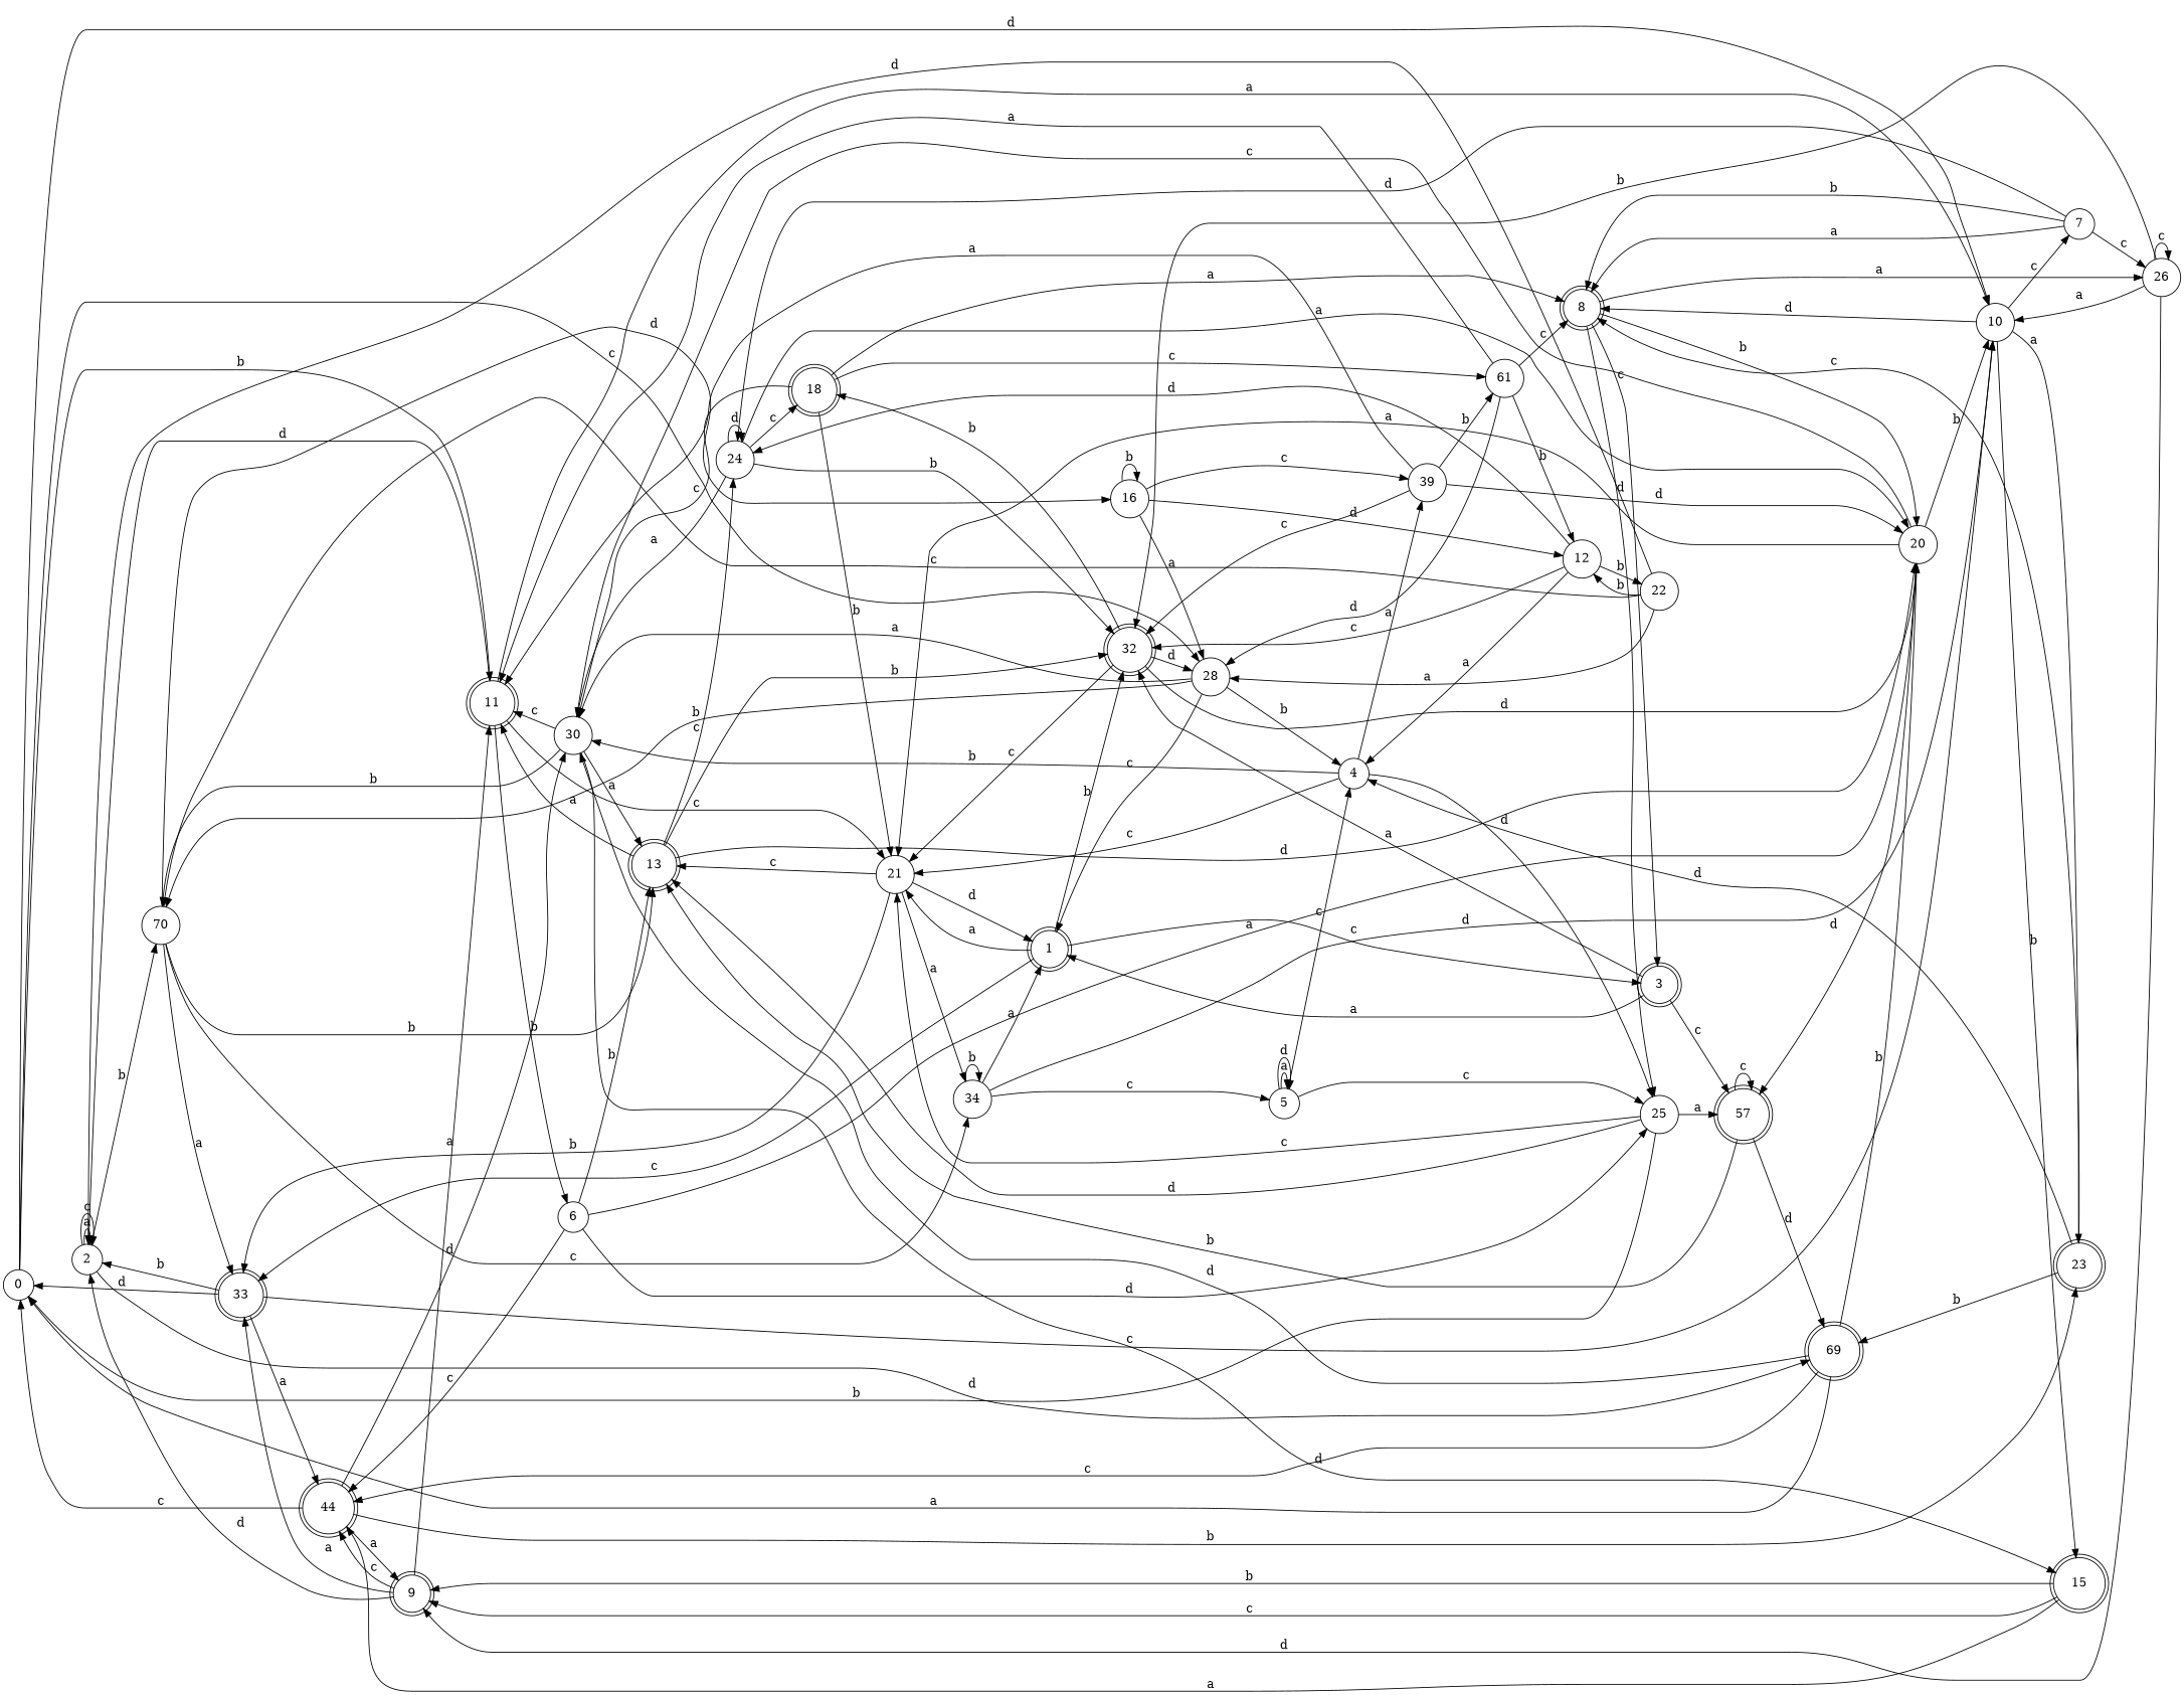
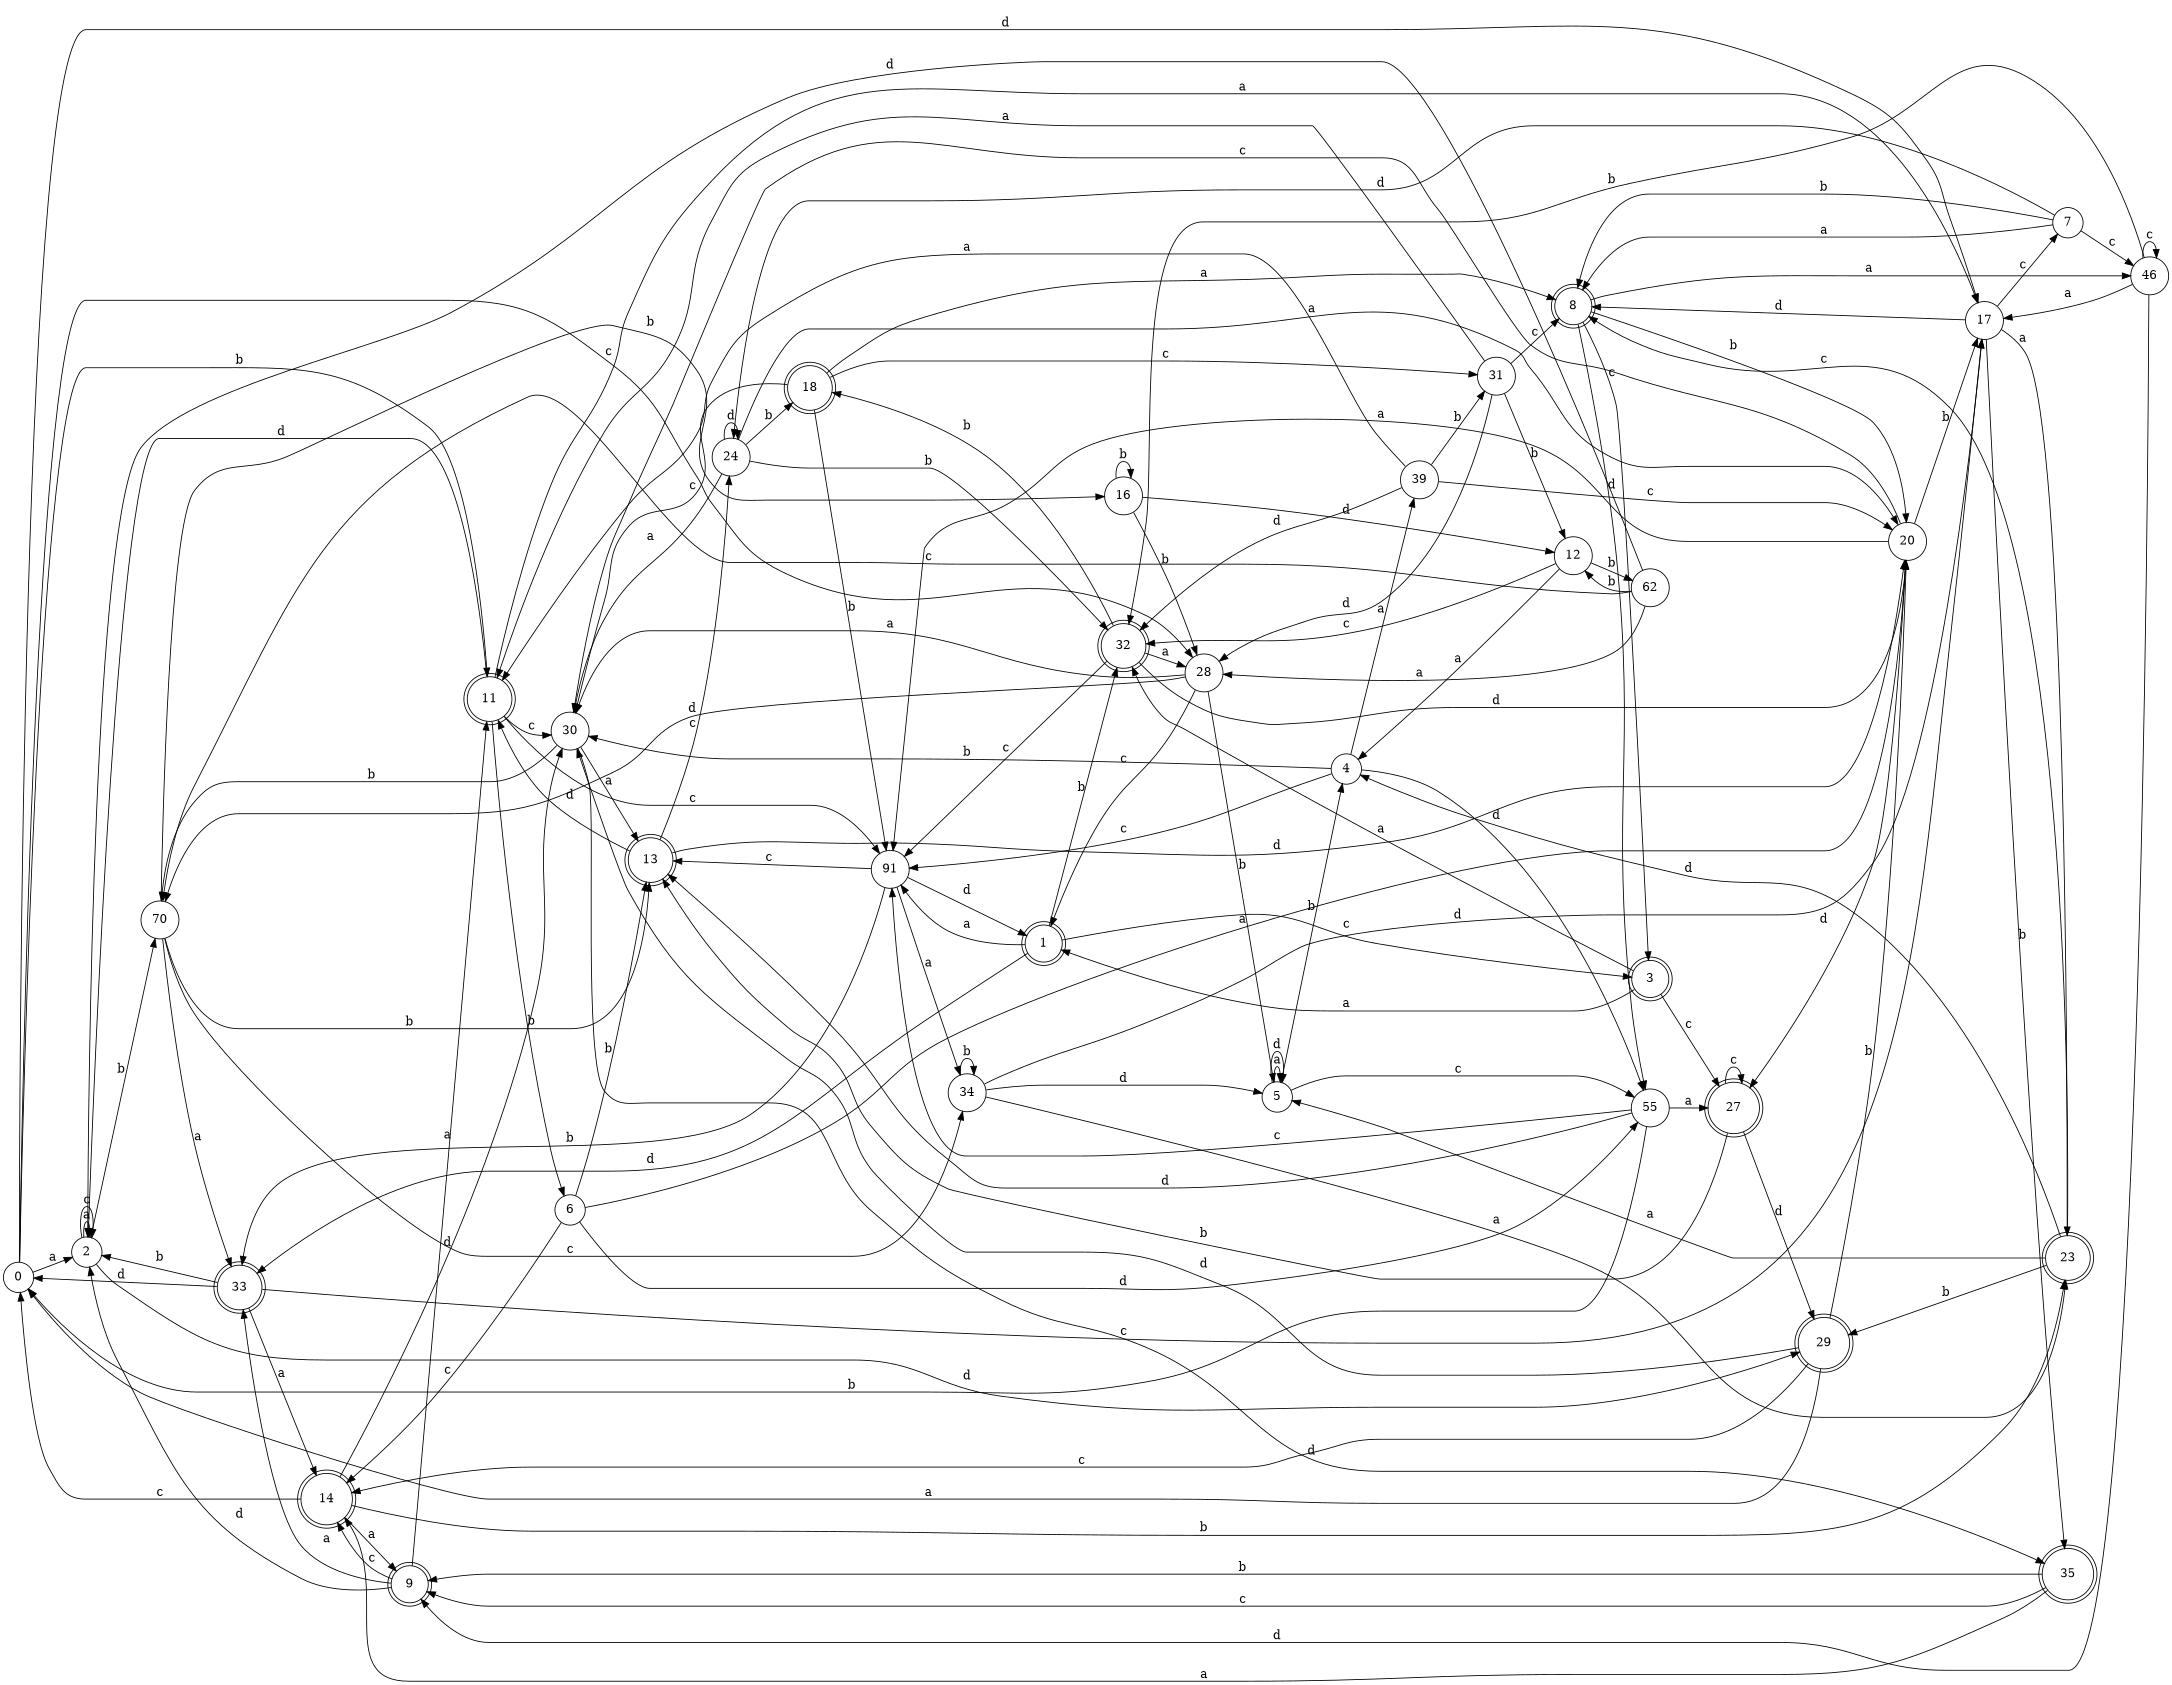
  digraph {
    rankdir=LR
    node [color=black fillcolor=white shape=circle style=filled]
    n1 [label=0]
    n2 [label=2]
    n3 [label=11 shape=doublecircle style="rounded,filled"]
-   n4 [label=10]
+   n4 [label=17]
    n5 [label=28]
    n6 [label=70]
-   n7 [label=69 shape=doublecircle style="rounded,filled"]
-   n8 [label=21]
+   n7 [label=29 shape=doublecircle style="rounded,filled"]
+   n8 [label=91]
    n9 [label=6]
    n10 [label=7]
    n11 [label=8 shape=doublecircle style="rounded,filled"]
    n12 [label=23 shape=doublecircle style="rounded,filled"]
-   n13 [label=15 shape=doublecircle style="rounded,filled"]
+   n13 [label=35 shape=doublecircle style="rounded,filled"]
    n14 [label=1 shape=doublecircle style="rounded,filled"]
    n15 [label=4]
    n16 [label=30]
    n17 [label=3 shape=doublecircle style="rounded,filled"]
    n18 [label=32 shape=doublecircle style="rounded,filled"]
    n19 [label=33 shape=doublecircle style="rounded,filled"]
-   n20 [label=57 shape=doublecircle style="rounded,filled"]
+   n20 [label=27 shape=doublecircle style="rounded,filled"]
    n21 [label=13 shape=doublecircle style="rounded,filled"]
    n22 [label=34]
    n23 [label=20]
    n24 [label=18 shape=doublecircle style="rounded,filled"]
-   n25 [label=44 shape=doublecircle style="rounded,filled"]
+   n25 [label=14 shape=doublecircle style="rounded,filled"]
    n26 [label=16]
-   n27 [label=25]
+   n27 [label=55]
    n28 [label=39]
-   n29 [label=61]
+   n29 [label=31]
    n30 [label=5]
    n31 [label=24]
    n32 [label=9 shape=doublecircle style="rounded,filled"]
-   n33 [label=26]
+   n33 [label=46]
    n34 [label=12]
-   n35 [label=22]
+   n35 [label=62]
+   n1 -> n2 [label=a]
    n1 -> n3 [label=b]
    n1 -> n4 [label=d]
    n1 -> n5 [label=c]
    n2 -> n2 [label=a]
    n2 -> n2 [label=c]
    n2 -> n6 [label=b]
    n2 -> n7 [label=d]
    n3 -> n2 [label=d]
    n3 -> n4 [label=a]
    n3 -> n8 [label=c]
    n3 -> n9 [label=b]
    n4 -> n10 [label=c]
    n4 -> n11 [label=d]
    n4 -> n12 [label=a]
    n4 -> n13 [label=b]
-   n5 -> n6 [label=b]
+   n5 -> n6 [label=d]
    n5 -> n14 [label=c]
-   n5 -> n15 [label=b]
+   n5 -> n30 [label=b]
    n5 -> n16 [label=a]
    n6 -> n19 [label=a]
    n6 -> n21 [label=b]
    n6 -> n22 [label=c]
-   n6 -> n26 [label=d]
+   n6 -> n26 [label=b]
    n7 -> n1 [label=a]
    n7 -> n16 [label=d]
    n7 -> n23 [label=b]
    n7 -> n25 [label=c]
    n8 -> n14 [label=d]
    n8 -> n19 [label=b]
    n8 -> n21 [label=c]
    n8 -> n22 [label=a]
    n9 -> n21 [label=b]
    n9 -> n23 [label=a]
    n9 -> n25 [label=c]
    n9 -> n27 [label=d]
    n10 -> n11 [label=a]
    n10 -> n11 [label=b]
    n10 -> n31 [label=d]
    n10 -> n33 [label=c]
    n11 -> n17 [label=c]
    n11 -> n23 [label=b]
    n11 -> n27 [label=d]
    n11 -> n33 [label=a]
    n12 -> n7 [label=b]
    n12 -> n11 [label=c]
    n12 -> n15 [label=d]
+   n12 -> n30 [label=a]
    n13 -> n25 [label=a]
    n13 -> n32 [label=b]
    n13 -> n32 [label=c]
    n14 -> n8 [label=a]
    n14 -> n17 [label=c]
    n14 -> n18 [label=b]
-   n14 -> n19 [label=c]
+   n14 -> n19 [label=d]
    n15 -> n8 [label=c]
    n15 -> n16 [label=b]
    n15 -> n27 [label=d]
    n15 -> n28 [label=a]
-   n16 -> n3 [label=c]
+   n3 -> n16 [label=c]
    n16 -> n6 [label=b]
    n16 -> n13 [label=d]
    n16 -> n21 [label=a]
    n17 -> n14 [label=a]
    n17 -> n18 [label=a]
    n17 -> n20 [label=c]
-   n18 -> n5 [label=d]
+   n18 -> n5 [label=a]
    n18 -> n8 [label=c]
    n18 -> n23 [label=d]
    n18 -> n24 [label=b]
    n19 -> n1 [label=d]
    n19 -> n2 [label=b]
    n19 -> n4 [label=c]
    n19 -> n25 [label=a]
    n20 -> n7 [label=d]
    n20 -> n20 [label=c]
    n20 -> n21 [label=b]
-   n21 -> n3 [label=a]
-   n21 -> n18 [label=b]
+   n21 -> n3 [label=d]
    n21 -> n23 [label=d]
    n21 -> n31 [label=c]
    n22 -> n4 [label=d]
-   n22 -> n14 [label=a]
+   n22 -> n12 [label=a]
    n22 -> n22 [label=b]
-   n22 -> n30 [label=c]
+   n22 -> n30 [label=d]
    n23 -> n4 [label=b]
    n23 -> n8 [label=a]
    n23 -> n16 [label=c]
    n23 -> n20 [label=d]
    n24 -> n8 [label=b]
    n24 -> n11 [label=a]
    n24 -> n16 [label=c]
    n24 -> n29 [label=c]
    n25 -> n1 [label=c]
    n25 -> n12 [label=b]
    n25 -> n16 [label=d]
    n25 -> n32 [label=a]
-   n26 -> n5 [label=a]
+   n26 -> n5 [label=b]
    n26 -> n26 [label=b]
-   n26 -> n28 [label=c]
    n26 -> n34 [label=d]
    n27 -> n1 [label=b]
    n27 -> n8 [label=c]
    n27 -> n20 [label=a]
    n27 -> n21 [label=d]
    n28 -> n3 [label=a]
-   n28 -> n18 [label=c]
-   n28 -> n23 [label=d]
+   n28 -> n18 [label=d]
+   n28 -> n23 [label=c]
    n28 -> n29 [label=b]
    n29 -> n3 [label=a]
    n29 -> n5 [label=d]
    n29 -> n11 [label=c]
    n29 -> n34 [label=b]
-   n30 -> n15 [label=c]
+   n30 -> n15 [label=b]
    n30 -> n27 [label=c]
    n30 -> n30 [label=a]
    n30 -> n30 [label=d]
    n31 -> n16 [label=a]
    n31 -> n18 [label=b]
    n31 -> n23 [label=a]
-   n31 -> n24 [label=c]
+   n31 -> n24 [label=b]
    n31 -> n31 [label=d]
    n32 -> n2 [label=d]
    n32 -> n3 [label=a]
    n32 -> n19 [label=a]
    n32 -> n25 [label=c]
    n33 -> n4 [label=a]
    n33 -> n18 [label=b]
    n33 -> n32 [label=d]
    n33 -> n33 [label=c]
    n34 -> n15 [label=a]
    n34 -> n18 [label=c]
-   n34 -> n31 [label=d]
    n34 -> n35 [label=b]
    n35 -> n2 [label=d]
    n35 -> n5 [label=a]
    n35 -> n6 [label=c]
    n35 -> n34 [label=b]
  }
